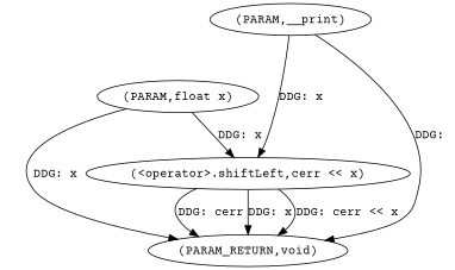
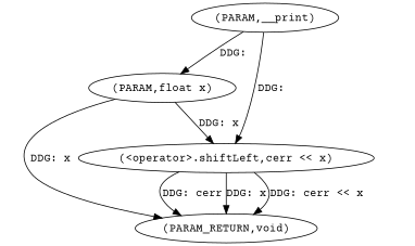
  digraph {
    fontname="Courier Prime"
    node [fontname="Courier Prime"]
    edge [fontname="Courier Prime"]
    n1 [label="(PARAM,__print)"]
    n2 [label="(PARAM,float x)"]
    n3 [label="(<operator>.shiftLeft,cerr << x)"]
    n4 [label="(PARAM_RETURN,void)"]
-   n1 -> n4 [label="DDG: "]
-   n1 -> n3 [label="DDG: x"]
+   n1 -> n2 [label="DDG: "]
+   n1 -> n3 [label="DDG: "]
    n2 -> n3 [label="DDG: x"]
    n2 -> n4 [label="DDG: x"]
    n3 -> n4 [label="DDG: x"]
    n3 -> n4 [label="DDG: cerr << x"]
    n3 -> n4 [label="DDG: cerr"]
  }
